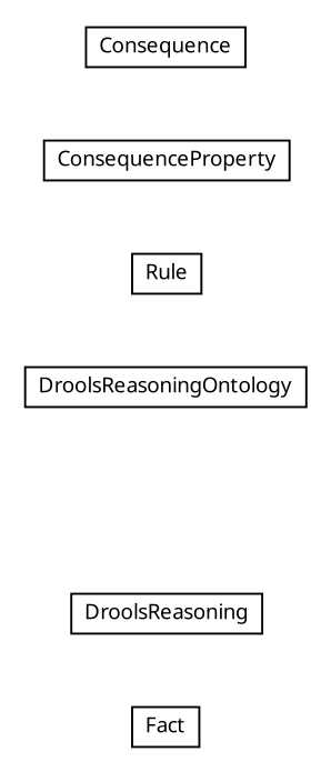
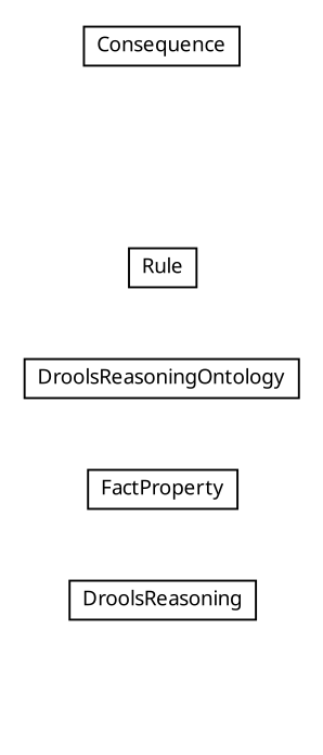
  digraph {
    nodesep=0.25
    ranksep=0.5
    rankdir=LR
    fontname="Noto Sans"
    node [fontcolor=black fontname="Noto Sans" fontsize=10.0 shape=plaintext]
-   n1 [label=<<table title="org.universAAL.ontology.drools.Fact" border="0" cellborder="1" cellspacing="0" cellpadding="2" port="p" href="./Fact.html"> 		<tr><td><table border="0" cellspacing="0" cellpadding="1"> <tr><td align="center" balign="center"> Fact </td></tr> 		</table></td></tr> 		</table>>]
    n2 [label=<<table title="org.universAAL.ontology.drools.DroolsReasoning" border="0" cellborder="1" cellspacing="0" cellpadding="2" port="p" href="./DroolsReasoning.html"> 		<tr><td><table border="0" cellspacing="0" cellpadding="1"> <tr><td align="center" balign="center"> DroolsReasoning </td></tr> 		</table></td></tr> 		</table>>]
+   n3 [label=<<table title="org.universAAL.ontology.drools.FactProperty" border="0" cellborder="1" cellspacing="0" cellpadding="2" port="p" href="./FactProperty.html"> 		<tr><td><table border="0" cellspacing="0" cellpadding="1"> <tr><td align="center" balign="center"> FactProperty </td></tr> 		</table></td></tr> 		</table>>]
    n4 [label=<<table title="org.universAAL.ontology.drools.DroolsReasoningOntology" border="0" cellborder="1" cellspacing="0" cellpadding="2" port="p" href="./DroolsReasoningOntology.html"> 		<tr><td><table border="0" cellspacing="0" cellpadding="1"> <tr><td align="center" balign="center"> DroolsReasoningOntology </td></tr> 		</table></td></tr> 		</table>>]
    n5 [label=<<table title="org.universAAL.ontology.drools.Rule" border="0" cellborder="1" cellspacing="0" cellpadding="2" port="p" href="./Rule.html"> 		<tr><td><table border="0" cellspacing="0" cellpadding="1"> <tr><td align="center" balign="center"> Rule </td></tr> 		</table></td></tr> 		</table>>]
-   n6 [label=<<table title="org.universAAL.ontology.drools.ConsequenceProperty" border="0" cellborder="1" cellspacing="0" cellpadding="2" port="p" href="./ConsequenceProperty.html"> 		<tr><td><table border="0" cellspacing="0" cellpadding="1"> <tr><td align="center" balign="center"> ConsequenceProperty </td></tr> 		</table></td></tr> 		</table>>]
    n7 [label=<<table title="org.universAAL.ontology.drools.Consequence" border="0" cellborder="1" cellspacing="0" cellpadding="2" port="p" href="./Consequence.html"> 		<tr><td><table border="0" cellspacing="0" cellpadding="1"> <tr><td align="center" balign="center"> Consequence </td></tr> 		</table></td></tr> 		</table>>]
  }
